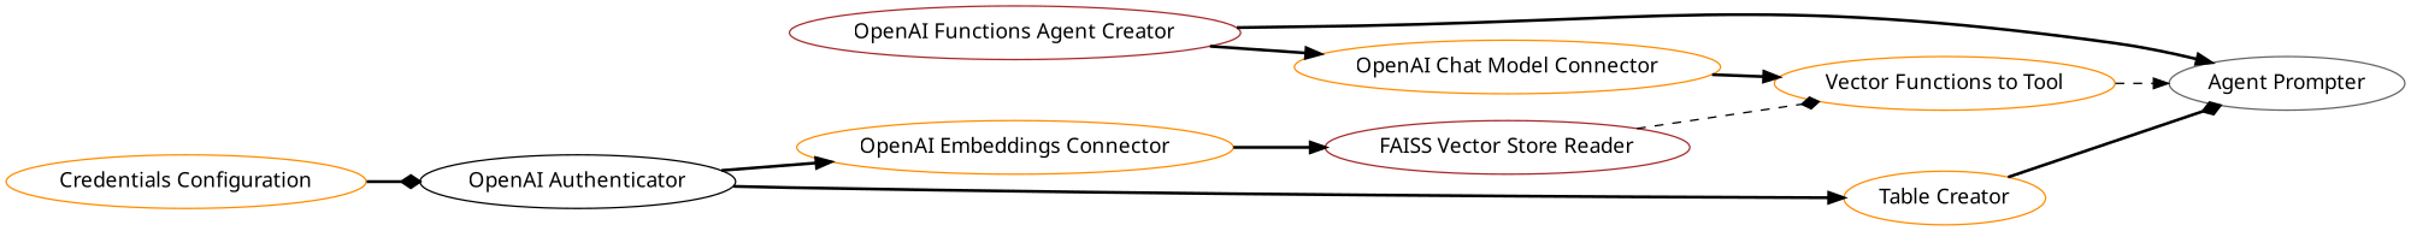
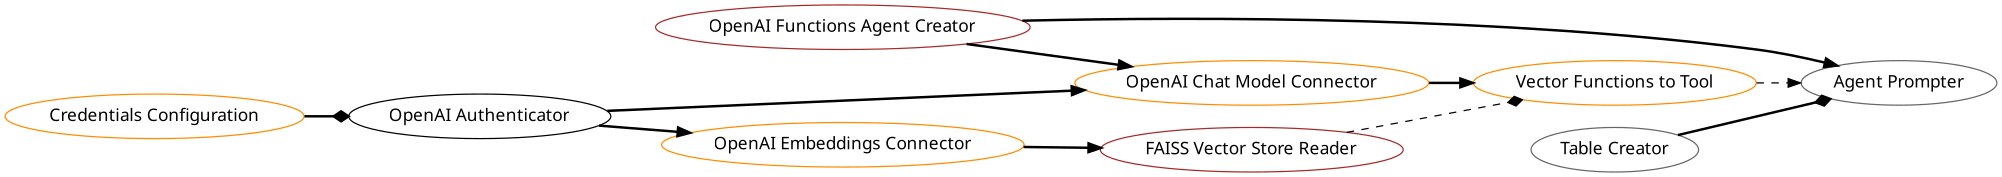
  digraph {
    fontname="Noto Sans"
    rankdir=LR
    node [color=darkorange fontname="Noto Sans"]
    edge [arrowhead=normal fontname="Noto Sans" style=bold]
    n1 [color=brown label="OpenAI Functions Agent Creator"]
    n2 [color=gray40 label="Agent Prompter"]
    n3 [label="OpenAI Chat Model Connector"]
    n4 [label="Vector Functions to Tool"]
-   n5 [label="Table Creator"]
+   n5 [color=gray40 label="Table Creator"]
    n6 [color=brown label="FAISS Vector Store Reader"]
    n7 [color=black label="OpenAI Authenticator"]
    n8 [label="OpenAI Embeddings Connector"]
    n9 [label="Credentials Configuration"]
    n1 -> n2
    n1 -> n3
    n3 -> n4
    n4 -> n2 [style=dashed]
    n5 -> n2 [arrowhead=diamond]
    n6 -> n4 [arrowhead=diamond style=dashed]
-   n7 -> n5
+   n7 -> n3
    n7 -> n8
    n8 -> n6
    n9 -> n7 [arrowhead=diamond]
  }
